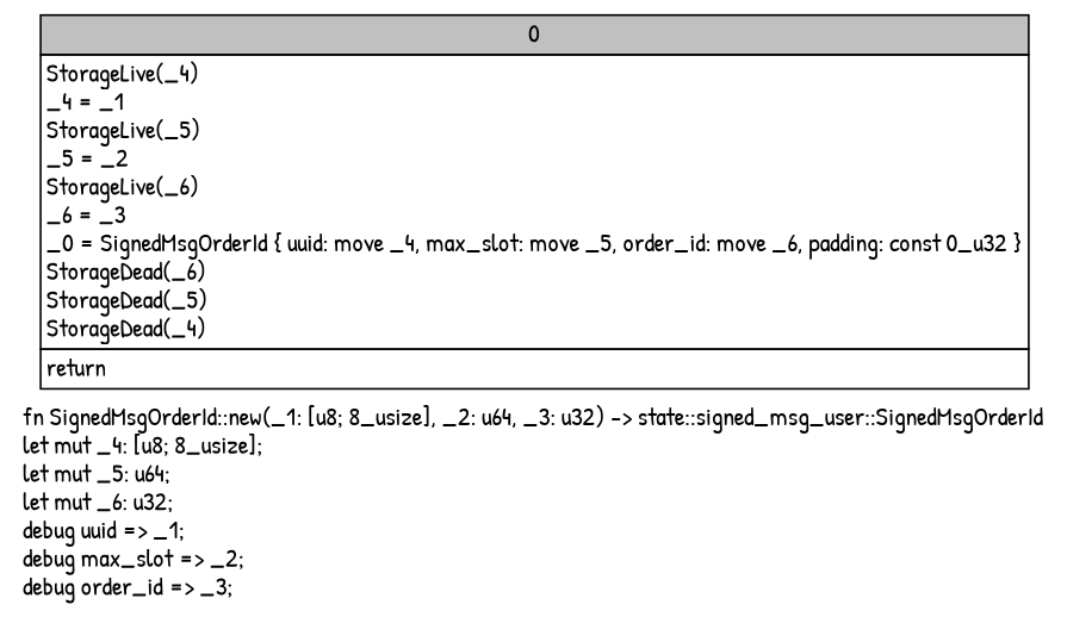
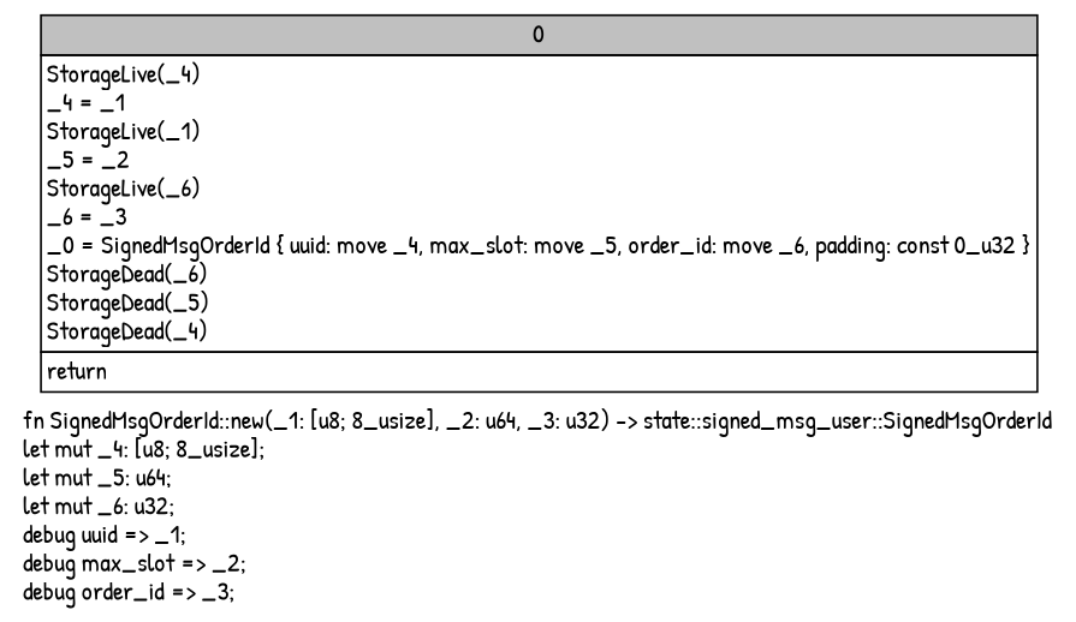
  digraph {
    fontname="Patrick Hand"
    label=<fn SignedMsgOrderId::new(_1: [u8; 8_usize], _2: u64, _3: u32) -&gt; state::signed_msg_user::SignedMsgOrderId<br align="left"/>let mut _4: [u8; 8_usize];<br align="left"/>let mut _5: u64;<br align="left"/>let mut _6: u32;<br align="left"/>debug uuid =&gt; _1;<br align="left"/>debug max_slot =&gt; _2;<br align="left"/>debug order_id =&gt; _3;<br align="left"/>>
-   n1 [fontname="Patrick Hand" label=<<table border="0" cellborder="1" cellspacing="0"><tr><td bgcolor="gray" align="center" colspan="1">0</td></tr><tr><td align="left" balign="left">StorageLive(_4)<br/>_4 = _1<br/>StorageLive(_5)<br/>_5 = _2<br/>StorageLive(_6)<br/>_6 = _3<br/>_0 = SignedMsgOrderId { uuid: move _4, max_slot: move _5, order_id: move _6, padding: const 0_u32 }<br/>StorageDead(_6)<br/>StorageDead(_5)<br/>StorageDead(_4)<br/></td></tr><tr><td align="left">return</td></tr></table>> shape=none]
+   n1 [fontname="Patrick Hand" label=<<table border="0" cellborder="1" cellspacing="0"><tr><td bgcolor="gray" align="center" colspan="1">0</td></tr><tr><td align="left" balign="left">StorageLive(_4)<br/>_4 = _1<br/>StorageLive(_1)<br/>_5 = _2<br/>StorageLive(_6)<br/>_6 = _3<br/>_0 = SignedMsgOrderId { uuid: move _4, max_slot: move _5, order_id: move _6, padding: const 0_u32 }<br/>StorageDead(_6)<br/>StorageDead(_5)<br/>StorageDead(_4)<br/></td></tr><tr><td align="left">return</td></tr></table>> shape=none]
  }
